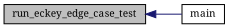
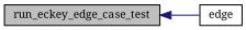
  digraph {
    rankdir=LR
    fontname="Noto Serif"
    node [color=black fontname="Noto Serif" fontsize=10 shape=record style=filled]
    n1 [fillcolor=grey75 fontcolor=black height=0.2 label=run_eckey_edge_case_test width=0.4]
-   n2 [fillcolor=white height=0.2 label=main width=0.4]
+   n2 [fillcolor=white height=0.2 label="edge" width=0.4]
    n1 -> n2 [color=midnightblue dir=back fontname="Noto Serif" fontsize=10 labelfontname=Helvetica labelfontsize=10 style=solid]
  }
